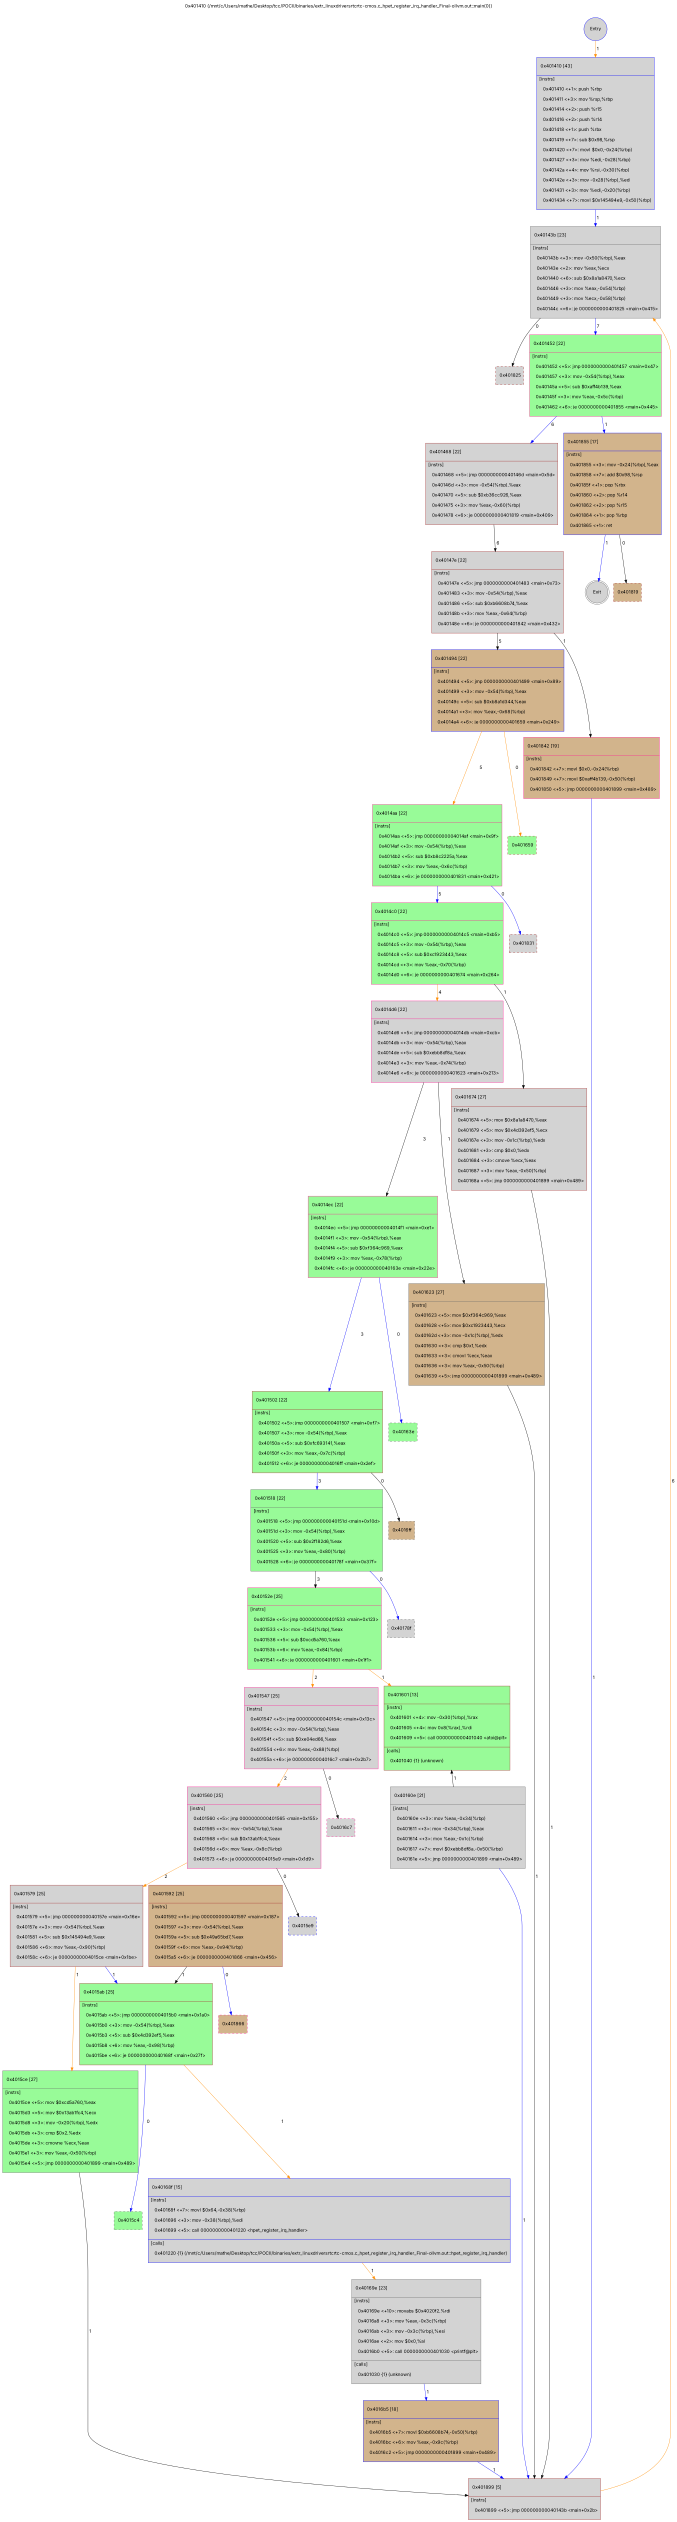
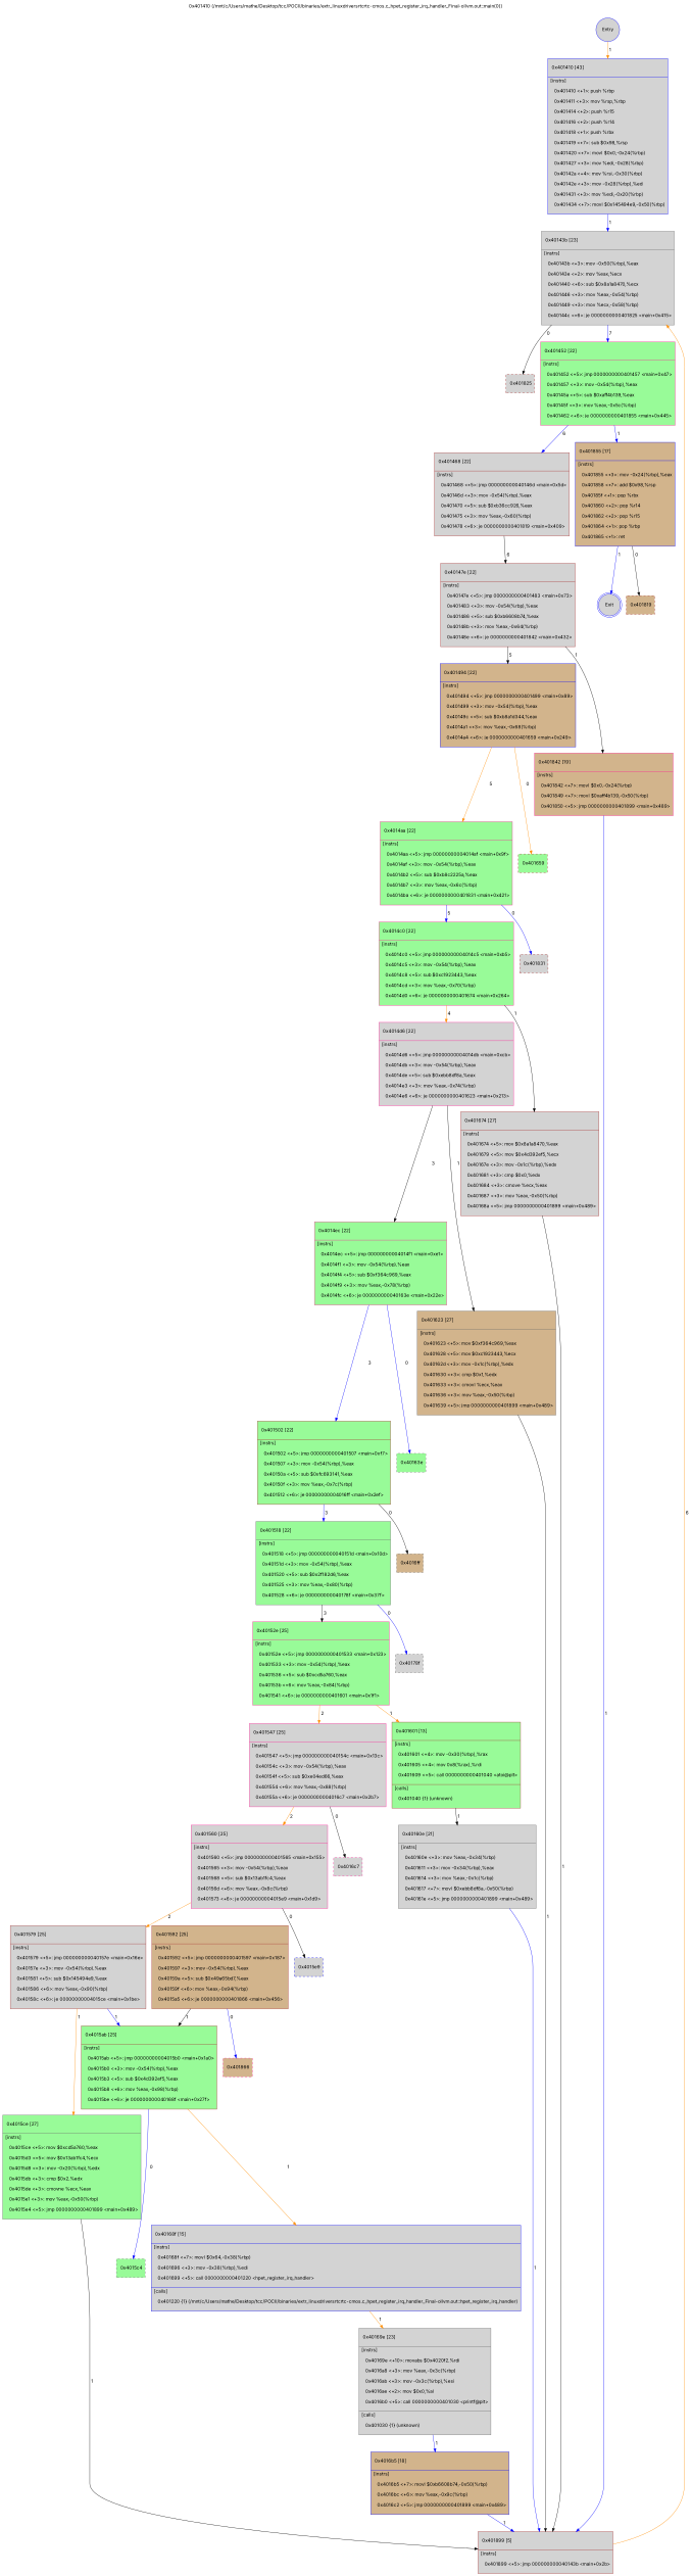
  digraph {
    fontname=Inter
    label="0x401410 (/mnt/c/Users/mathe/Desktop/tcc/POCII/binaries/extr_linuxdriversrtcrtc-cmos.c_hpet_register_irq_handler_Final-ollvm.out::main(0))"
    labelloc=t
    node [color=brown fillcolor=lightgrey fontname=Inter shape=record style=filled]
    edge [color=blue fontname=Inter]
    Entry [color=blue height=0.3 shape=circle width=0.3]
    n2 [color=blue label="{\n     0x401410 [43]\l\n     | [instrs]\l\n     &nbsp;&nbsp;0x401410 \<+1\>: push %rbp\l\n     &nbsp;&nbsp;0x401411 \<+3\>: mov %rsp,%rbp\l\n     &nbsp;&nbsp;0x401414 \<+2\>: push %r15\l\n     &nbsp;&nbsp;0x401416 \<+2\>: push %r14\l\n     &nbsp;&nbsp;0x401418 \<+1\>: push %rbx\l\n     &nbsp;&nbsp;0x401419 \<+7\>: sub $0x98,%rsp\l\n     &nbsp;&nbsp;0x401420 \<+7\>: movl $0x0,-0x24(%rbp)\l\n     &nbsp;&nbsp;0x401427 \<+3\>: mov %edi,-0x28(%rbp)\l\n     &nbsp;&nbsp;0x40142a \<+4\>: mov %rsi,-0x30(%rbp)\l\n     &nbsp;&nbsp;0x40142e \<+3\>: mov -0x28(%rbp),%edi\l\n     &nbsp;&nbsp;0x401431 \<+3\>: mov %edi,-0x20(%rbp)\l\n     &nbsp;&nbsp;0x401434 \<+7\>: movl $0x145494e9,-0x50(%rbp)\l\n  }"]
    n3 [color=gray40 label="{\n     0x40143b [23]\l\n     | [instrs]\l\n     &nbsp;&nbsp;0x40143b \<+3\>: mov -0x50(%rbp),%eax\l\n     &nbsp;&nbsp;0x40143e \<+2\>: mov %eax,%ecx\l\n     &nbsp;&nbsp;0x401440 \<+6\>: sub $0x8a1a8470,%ecx\l\n     &nbsp;&nbsp;0x401446 \<+3\>: mov %eax,-0x54(%rbp)\l\n     &nbsp;&nbsp;0x401449 \<+3\>: mov %ecx,-0x58(%rbp)\l\n     &nbsp;&nbsp;0x40144c \<+6\>: je 0000000000401825 \<main+0x415\>\l\n  }"]
    n4 [label="{\n     0x401825\l\n  }" style="dashed,filled"]
    n5 [color=deeppink fillcolor=palegreen label="{\n     0x401452 [22]\l\n     | [instrs]\l\n     &nbsp;&nbsp;0x401452 \<+5\>: jmp 0000000000401457 \<main+0x47\>\l\n     &nbsp;&nbsp;0x401457 \<+3\>: mov -0x54(%rbp),%eax\l\n     &nbsp;&nbsp;0x40145a \<+5\>: sub $0xaff4b139,%eax\l\n     &nbsp;&nbsp;0x40145f \<+3\>: mov %eax,-0x5c(%rbp)\l\n     &nbsp;&nbsp;0x401462 \<+6\>: je 0000000000401855 \<main+0x445\>\l\n  }"]
    n6 [color=blue fillcolor=tan label="{\n     0x401855 [17]\l\n     | [instrs]\l\n     &nbsp;&nbsp;0x401855 \<+3\>: mov -0x24(%rbp),%eax\l\n     &nbsp;&nbsp;0x401858 \<+7\>: add $0x98,%rsp\l\n     &nbsp;&nbsp;0x40185f \<+1\>: pop %rbx\l\n     &nbsp;&nbsp;0x401860 \<+2\>: pop %r14\l\n     &nbsp;&nbsp;0x401862 \<+2\>: pop %r15\l\n     &nbsp;&nbsp;0x401864 \<+1\>: pop %rbp\l\n     &nbsp;&nbsp;0x401865 \<+1\>: ret\l\n  }"]
    n7 [label="{\n     0x401468 [22]\l\n     | [instrs]\l\n     &nbsp;&nbsp;0x401468 \<+5\>: jmp 000000000040146d \<main+0x5d\>\l\n     &nbsp;&nbsp;0x40146d \<+3\>: mov -0x54(%rbp),%eax\l\n     &nbsp;&nbsp;0x401470 \<+5\>: sub $0xb36cc926,%eax\l\n     &nbsp;&nbsp;0x401475 \<+3\>: mov %eax,-0x60(%rbp)\l\n     &nbsp;&nbsp;0x401478 \<+6\>: je 0000000000401819 \<main+0x409\>\l\n  }"]
-   Exit [color=gray40 height=0.3 peripheries=2 shape=circle width=0.3]
+   Exit [color=blue height=0.3 peripheries=2 shape=circle width=0.3]
    n9 [fillcolor=tan label="{\n     0x401819\l\n  }" style="dashed,filled"]
    n10 [label="{\n     0x40147e [22]\l\n     | [instrs]\l\n     &nbsp;&nbsp;0x40147e \<+5\>: jmp 0000000000401483 \<main+0x73\>\l\n     &nbsp;&nbsp;0x401483 \<+3\>: mov -0x54(%rbp),%eax\l\n     &nbsp;&nbsp;0x401486 \<+5\>: sub $0xb6608b74,%eax\l\n     &nbsp;&nbsp;0x40148b \<+3\>: mov %eax,-0x64(%rbp)\l\n     &nbsp;&nbsp;0x40148e \<+6\>: je 0000000000401842 \<main+0x432\>\l\n  }"]
    n11 [color=deeppink fillcolor=tan label="{\n     0x401842 [19]\l\n     | [instrs]\l\n     &nbsp;&nbsp;0x401842 \<+7\>: movl $0x0,-0x24(%rbp)\l\n     &nbsp;&nbsp;0x401849 \<+7\>: movl $0xaff4b139,-0x50(%rbp)\l\n     &nbsp;&nbsp;0x401850 \<+5\>: jmp 0000000000401899 \<main+0x489\>\l\n  }"]
    n12 [color=blue fillcolor=tan label="{\n     0x401494 [22]\l\n     | [instrs]\l\n     &nbsp;&nbsp;0x401494 \<+5\>: jmp 0000000000401499 \<main+0x89\>\l\n     &nbsp;&nbsp;0x401499 \<+3\>: mov -0x54(%rbp),%eax\l\n     &nbsp;&nbsp;0x40149c \<+5\>: sub $0xb8a1d344,%eax\l\n     &nbsp;&nbsp;0x4014a1 \<+3\>: mov %eax,-0x68(%rbp)\l\n     &nbsp;&nbsp;0x4014a4 \<+6\>: je 0000000000401659 \<main+0x249\>\l\n  }"]
    n13 [color=blue fillcolor=tan label="{\n     0x4016b5 [18]\l\n     | [instrs]\l\n     &nbsp;&nbsp;0x4016b5 \<+7\>: movl $0xb6608b74,-0x50(%rbp)\l\n     &nbsp;&nbsp;0x4016bc \<+6\>: mov %eax,-0x9c(%rbp)\l\n     &nbsp;&nbsp;0x4016c2 \<+5\>: jmp 0000000000401899 \<main+0x489\>\l\n  }"]
    n14 [label="{\n     0x401899 [5]\l\n     | [instrs]\l\n     &nbsp;&nbsp;0x401899 \<+5\>: jmp 000000000040143b \<main+0x2b\>\l\n  }"]
    n15 [fillcolor=palegreen label="{\n     0x401659\l\n  }" style="dashed,filled"]
    n16 [color=deeppink fillcolor=palegreen label="{\n     0x4014aa [22]\l\n     | [instrs]\l\n     &nbsp;&nbsp;0x4014aa \<+5\>: jmp 00000000004014af \<main+0x9f\>\l\n     &nbsp;&nbsp;0x4014af \<+3\>: mov -0x54(%rbp),%eax\l\n     &nbsp;&nbsp;0x4014b2 \<+5\>: sub $0xb8c2225a,%eax\l\n     &nbsp;&nbsp;0x4014b7 \<+3\>: mov %eax,-0x6c(%rbp)\l\n     &nbsp;&nbsp;0x4014ba \<+6\>: je 0000000000401831 \<main+0x421\>\l\n  }"]
    n17 [color=gray40 label="{\n     0x40169e [23]\l\n     | [instrs]\l\n     &nbsp;&nbsp;0x40169e \<+10\>: movabs $0x4020f2,%rdi\l\n     &nbsp;&nbsp;0x4016a8 \<+3\>: mov %eax,-0x3c(%rbp)\l\n     &nbsp;&nbsp;0x4016ab \<+3\>: mov -0x3c(%rbp),%esi\l\n     &nbsp;&nbsp;0x4016ae \<+2\>: mov $0x0,%al\l\n     &nbsp;&nbsp;0x4016b0 \<+5\>: call 0000000000401030 \<printf@plt\>\l\n     | [calls]\l\n     &nbsp;&nbsp;0x401030 \{1\} (unknown)\l\n  }"]
    n18 [label="{\n     0x401831\l\n  }" style="dashed,filled"]
    n19 [color=deeppink fillcolor=palegreen label="{\n     0x4014c0 [22]\l\n     | [instrs]\l\n     &nbsp;&nbsp;0x4014c0 \<+5\>: jmp 00000000004014c5 \<main+0xb5\>\l\n     &nbsp;&nbsp;0x4014c5 \<+3\>: mov -0x54(%rbp),%eax\l\n     &nbsp;&nbsp;0x4014c8 \<+5\>: sub $0xc1923443,%eax\l\n     &nbsp;&nbsp;0x4014cd \<+3\>: mov %eax,-0x70(%rbp)\l\n     &nbsp;&nbsp;0x4014d0 \<+6\>: je 0000000000401674 \<main+0x264\>\l\n  }"]
    n20 [color=gray40 fillcolor=palegreen label="{\n     0x4015c4\l\n  }" style="dashed,filled"]
    n21 [label="{\n     0x401674 [27]\l\n     | [instrs]\l\n     &nbsp;&nbsp;0x401674 \<+5\>: mov $0x8a1a8470,%eax\l\n     &nbsp;&nbsp;0x401679 \<+5\>: mov $0x4d392ef5,%ecx\l\n     &nbsp;&nbsp;0x40167e \<+3\>: mov -0x1c(%rbp),%edx\l\n     &nbsp;&nbsp;0x401681 \<+3\>: cmp $0x0,%edx\l\n     &nbsp;&nbsp;0x401684 \<+3\>: cmove %ecx,%eax\l\n     &nbsp;&nbsp;0x401687 \<+3\>: mov %eax,-0x50(%rbp)\l\n     &nbsp;&nbsp;0x40168a \<+5\>: jmp 0000000000401899 \<main+0x489\>\l\n  }"]
    n22 [color=deeppink label="{\n     0x4014d6 [22]\l\n     | [instrs]\l\n     &nbsp;&nbsp;0x4014d6 \<+5\>: jmp 00000000004014db \<main+0xcb\>\l\n     &nbsp;&nbsp;0x4014db \<+3\>: mov -0x54(%rbp),%eax\l\n     &nbsp;&nbsp;0x4014de \<+5\>: sub $0xebb8df8a,%eax\l\n     &nbsp;&nbsp;0x4014e3 \<+3\>: mov %eax,-0x74(%rbp)\l\n     &nbsp;&nbsp;0x4014e6 \<+6\>: je 0000000000401623 \<main+0x213\>\l\n  }"]
    n23 [color=blue label="{\n     0x40168f [15]\l\n     | [instrs]\l\n     &nbsp;&nbsp;0x40168f \<+7\>: movl $0x64,-0x38(%rbp)\l\n     &nbsp;&nbsp;0x401696 \<+3\>: mov -0x38(%rbp),%edi\l\n     &nbsp;&nbsp;0x401699 \<+5\>: call 0000000000401220 \<hpet_register_irq_handler\>\l\n     | [calls]\l\n     &nbsp;&nbsp;0x401220 \{1\} (/mnt/c/Users/mathe/Desktop/tcc/POCII/binaries/extr_linuxdriversrtcrtc-cmos.c_hpet_register_irq_handler_Final-ollvm.out::hpet_register_irq_handler)\l\n  }"]
    n24 [color=gray40 fillcolor=tan label="{\n     0x401623 [27]\l\n     | [instrs]\l\n     &nbsp;&nbsp;0x401623 \<+5\>: mov $0xf364c969,%eax\l\n     &nbsp;&nbsp;0x401628 \<+5\>: mov $0xc1923443,%ecx\l\n     &nbsp;&nbsp;0x40162d \<+3\>: mov -0x1c(%rbp),%edx\l\n     &nbsp;&nbsp;0x401630 \<+3\>: cmp $0x1,%edx\l\n     &nbsp;&nbsp;0x401633 \<+3\>: cmovl %ecx,%eax\l\n     &nbsp;&nbsp;0x401636 \<+3\>: mov %eax,-0x50(%rbp)\l\n     &nbsp;&nbsp;0x401639 \<+5\>: jmp 0000000000401899 \<main+0x489\>\l\n  }"]
    n25 [color=deeppink fillcolor=palegreen label="{\n     0x4014ec [22]\l\n     | [instrs]\l\n     &nbsp;&nbsp;0x4014ec \<+5\>: jmp 00000000004014f1 \<main+0xe1\>\l\n     &nbsp;&nbsp;0x4014f1 \<+3\>: mov -0x54(%rbp),%eax\l\n     &nbsp;&nbsp;0x4014f4 \<+5\>: sub $0xf364c969,%eax\l\n     &nbsp;&nbsp;0x4014f9 \<+3\>: mov %eax,-0x78(%rbp)\l\n     &nbsp;&nbsp;0x4014fc \<+6\>: je 000000000040163e \<main+0x22e\>\l\n  }"]
    n26 [fillcolor=palegreen label="{\n     0x4015ab [25]\l\n     | [instrs]\l\n     &nbsp;&nbsp;0x4015ab \<+5\>: jmp 00000000004015b0 \<main+0x1a0\>\l\n     &nbsp;&nbsp;0x4015b0 \<+3\>: mov -0x54(%rbp),%eax\l\n     &nbsp;&nbsp;0x4015b3 \<+5\>: sub $0x4d392ef5,%eax\l\n     &nbsp;&nbsp;0x4015b8 \<+6\>: mov %eax,-0x98(%rbp)\l\n     &nbsp;&nbsp;0x4015be \<+6\>: je 000000000040168f \<main+0x27f\>\l\n  }"]
    n27 [color=gray40 fillcolor=palegreen label="{\n     0x40163e\l\n  }" style="dashed,filled"]
    n28 [fillcolor=palegreen label="{\n     0x401502 [22]\l\n     | [instrs]\l\n     &nbsp;&nbsp;0x401502 \<+5\>: jmp 0000000000401507 \<main+0xf7\>\l\n     &nbsp;&nbsp;0x401507 \<+3\>: mov -0x54(%rbp),%eax\l\n     &nbsp;&nbsp;0x40150a \<+5\>: sub $0xfc693141,%eax\l\n     &nbsp;&nbsp;0x40150f \<+3\>: mov %eax,-0x7c(%rbp)\l\n     &nbsp;&nbsp;0x401512 \<+6\>: je 00000000004016ff \<main+0x2ef\>\l\n  }"]
    n29 [color=deeppink fillcolor=tan label="{\n     0x401866\l\n  }" style="dashed,filled"]
    n30 [color=gray40 fillcolor=tan label="{\n     0x4016ff\l\n  }" style="dashed,filled"]
    n31 [color=gray40 fillcolor=palegreen label="{\n     0x401518 [22]\l\n     | [instrs]\l\n     &nbsp;&nbsp;0x401518 \<+5\>: jmp 000000000040151d \<main+0x10d\>\l\n     &nbsp;&nbsp;0x40151d \<+3\>: mov -0x54(%rbp),%eax\l\n     &nbsp;&nbsp;0x401520 \<+5\>: sub $0x2f182d6,%eax\l\n     &nbsp;&nbsp;0x401525 \<+3\>: mov %eax,-0x80(%rbp)\l\n     &nbsp;&nbsp;0x401528 \<+6\>: je 000000000040178f \<main+0x37f\>\l\n  }"]
    n32 [color=gray40 label="{\n     0x40160e [21]\l\n     | [instrs]\l\n     &nbsp;&nbsp;0x40160e \<+3\>: mov %eax,-0x34(%rbp)\l\n     &nbsp;&nbsp;0x401611 \<+3\>: mov -0x34(%rbp),%eax\l\n     &nbsp;&nbsp;0x401614 \<+3\>: mov %eax,-0x1c(%rbp)\l\n     &nbsp;&nbsp;0x401617 \<+7\>: movl $0xebb8df8a,-0x50(%rbp)\l\n     &nbsp;&nbsp;0x40161e \<+5\>: jmp 0000000000401899 \<main+0x489\>\l\n  }"]
    n33 [color=gray40 label="{\n     0x40178f\l\n  }" style="dashed,filled"]
    n34 [color=deeppink fillcolor=palegreen label="{\n     0x40152e [25]\l\n     | [instrs]\l\n     &nbsp;&nbsp;0x40152e \<+5\>: jmp 0000000000401533 \<main+0x123\>\l\n     &nbsp;&nbsp;0x401533 \<+3\>: mov -0x54(%rbp),%eax\l\n     &nbsp;&nbsp;0x401536 \<+5\>: sub $0xcd5a760,%eax\l\n     &nbsp;&nbsp;0x40153b \<+6\>: mov %eax,-0x84(%rbp)\l\n     &nbsp;&nbsp;0x401541 \<+6\>: je 0000000000401601 \<main+0x1f1\>\l\n  }"]
    n35 [fillcolor=palegreen label="{\n     0x401601 [13]\l\n     | [instrs]\l\n     &nbsp;&nbsp;0x401601 \<+4\>: mov -0x30(%rbp),%rax\l\n     &nbsp;&nbsp;0x401605 \<+4\>: mov 0x8(%rax),%rdi\l\n     &nbsp;&nbsp;0x401609 \<+5\>: call 0000000000401040 \<atoi@plt\>\l\n     | [calls]\l\n     &nbsp;&nbsp;0x401040 \{1\} (unknown)\l\n  }"]
    n36 [color=deeppink label="{\n     0x401547 [25]\l\n     | [instrs]\l\n     &nbsp;&nbsp;0x401547 \<+5\>: jmp 000000000040154c \<main+0x13c\>\l\n     &nbsp;&nbsp;0x40154c \<+3\>: mov -0x54(%rbp),%eax\l\n     &nbsp;&nbsp;0x40154f \<+5\>: sub $0xe04ed66,%eax\l\n     &nbsp;&nbsp;0x401554 \<+6\>: mov %eax,-0x88(%rbp)\l\n     &nbsp;&nbsp;0x40155a \<+6\>: je 00000000004016c7 \<main+0x2b7\>\l\n  }"]
    n37 [color=deeppink label="{\n     0x4016c7\l\n  }" style="dashed,filled"]
    n38 [color=deeppink label="{\n     0x401560 [25]\l\n     | [instrs]\l\n     &nbsp;&nbsp;0x401560 \<+5\>: jmp 0000000000401565 \<main+0x155\>\l\n     &nbsp;&nbsp;0x401565 \<+3\>: mov -0x54(%rbp),%eax\l\n     &nbsp;&nbsp;0x401568 \<+5\>: sub $0x13ab1fc4,%eax\l\n     &nbsp;&nbsp;0x40156d \<+6\>: mov %eax,-0x8c(%rbp)\l\n     &nbsp;&nbsp;0x401573 \<+6\>: je 00000000004015e9 \<main+0x1d9\>\l\n  }"]
    n39 [fillcolor=tan label="{\n     0x401592 [25]\l\n     | [instrs]\l\n     &nbsp;&nbsp;0x401592 \<+5\>: jmp 0000000000401597 \<main+0x187\>\l\n     &nbsp;&nbsp;0x401597 \<+3\>: mov -0x54(%rbp),%eax\l\n     &nbsp;&nbsp;0x40159a \<+5\>: sub $0x49a65bd7,%eax\l\n     &nbsp;&nbsp;0x40159f \<+6\>: mov %eax,-0x94(%rbp)\l\n     &nbsp;&nbsp;0x4015a5 \<+6\>: je 0000000000401866 \<main+0x456\>\l\n  }"]
    n40 [label="{\n     0x401579 [25]\l\n     | [instrs]\l\n     &nbsp;&nbsp;0x401579 \<+5\>: jmp 000000000040157e \<main+0x16e\>\l\n     &nbsp;&nbsp;0x40157e \<+3\>: mov -0x54(%rbp),%eax\l\n     &nbsp;&nbsp;0x401581 \<+5\>: sub $0x145494e9,%eax\l\n     &nbsp;&nbsp;0x401586 \<+6\>: mov %eax,-0x90(%rbp)\l\n     &nbsp;&nbsp;0x40158c \<+6\>: je 00000000004015ce \<main+0x1be\>\l\n  }"]
    n41 [color=blue label="{\n     0x4015e9\l\n  }" style="dashed,filled"]
    n42 [color=gray40 fillcolor=palegreen label="{\n     0x4015ce [27]\l\n     | [instrs]\l\n     &nbsp;&nbsp;0x4015ce \<+5\>: mov $0xcd5a760,%eax\l\n     &nbsp;&nbsp;0x4015d3 \<+5\>: mov $0x13ab1fc4,%ecx\l\n     &nbsp;&nbsp;0x4015d8 \<+3\>: mov -0x20(%rbp),%edx\l\n     &nbsp;&nbsp;0x4015db \<+3\>: cmp $0x2,%edx\l\n     &nbsp;&nbsp;0x4015de \<+3\>: cmovne %ecx,%eax\l\n     &nbsp;&nbsp;0x4015e1 \<+3\>: mov %eax,-0x50(%rbp)\l\n     &nbsp;&nbsp;0x4015e4 \<+5\>: jmp 0000000000401899 \<main+0x489\>\l\n  }"]
    Entry -> n2 [color=darkorange label=" 1"]
    n2 -> n3 [label=" 1"]
    n3 -> n4 [color=black label=" 0"]
    n3 -> n5 [label=" 7"]
    n5 -> n6 [label=" 1"]
    n5 -> n7 [label=" 6"]
    n6 -> Exit [label=" 1"]
    n6 -> n9 [color=black label=" 0"]
    n7 -> n10 [color=black label=" 6"]
    n10 -> n11 [color=black label=" 1"]
    n10 -> n12 [color=black label=" 5"]
    n11 -> n14 [label=" 1"]
    n12 -> n15 [color=darkorange label=" 0"]
    n12 -> n16 [color=darkorange label=" 5"]
    n13 -> n14 [label=" 1"]
    n14 -> n3 [color=darkorange label=" 6"]
    n16 -> n18 [label=" 0"]
    n16 -> n19 [label=" 5"]
    n17 -> n13 [label=" 1"]
    n19 -> n21 [color=black label=" 1"]
    n19 -> n22 [color=darkorange label=" 4"]
    n21 -> n14 [color=black label=" 1"]
    n22 -> n24 [color=black label=" 1"]
    n22 -> n25 [color=black label=" 3"]
    n23 -> n17 [color=darkorange label=" 1"]
    n24 -> n14 [color=black label=" 1"]
    n25 -> n27 [label=" 0"]
    n25 -> n28 [label=" 3"]
    n26 -> n20 [label=" 0"]
    n26 -> n23 [color=darkorange label=" 1"]
    n28 -> n30 [color=black label=" 0"]
    n28 -> n31 [label=" 3"]
    n31 -> n33 [label=" 0"]
    n31 -> n34 [color=black label=" 3"]
    n32 -> n14 [label=" 1"]
    n34 -> n35 [color=darkorange label=" 1"]
    n34 -> n36 [color=darkorange label=" 2"]
-   n32 -> n35 [color=black label=" 1"]
+   n35 -> n32 [color=black label=" 1"]
    n36 -> n37 [color=black label=" 0"]
    n36 -> n38 [color=darkorange label=" 2"]
    n38 -> n40 [color=darkorange label=" 2"]
    n38 -> n41 [color=black label=" 0"]
    n39 -> n26 [color=black label=" 1"]
    n39 -> n29 [label=" 0"]
    n40 -> n26 [label=" 1"]
    n40 -> n42 [color=darkorange label=" 1"]
    n42 -> n14 [color=black label=" 1"]
  }
